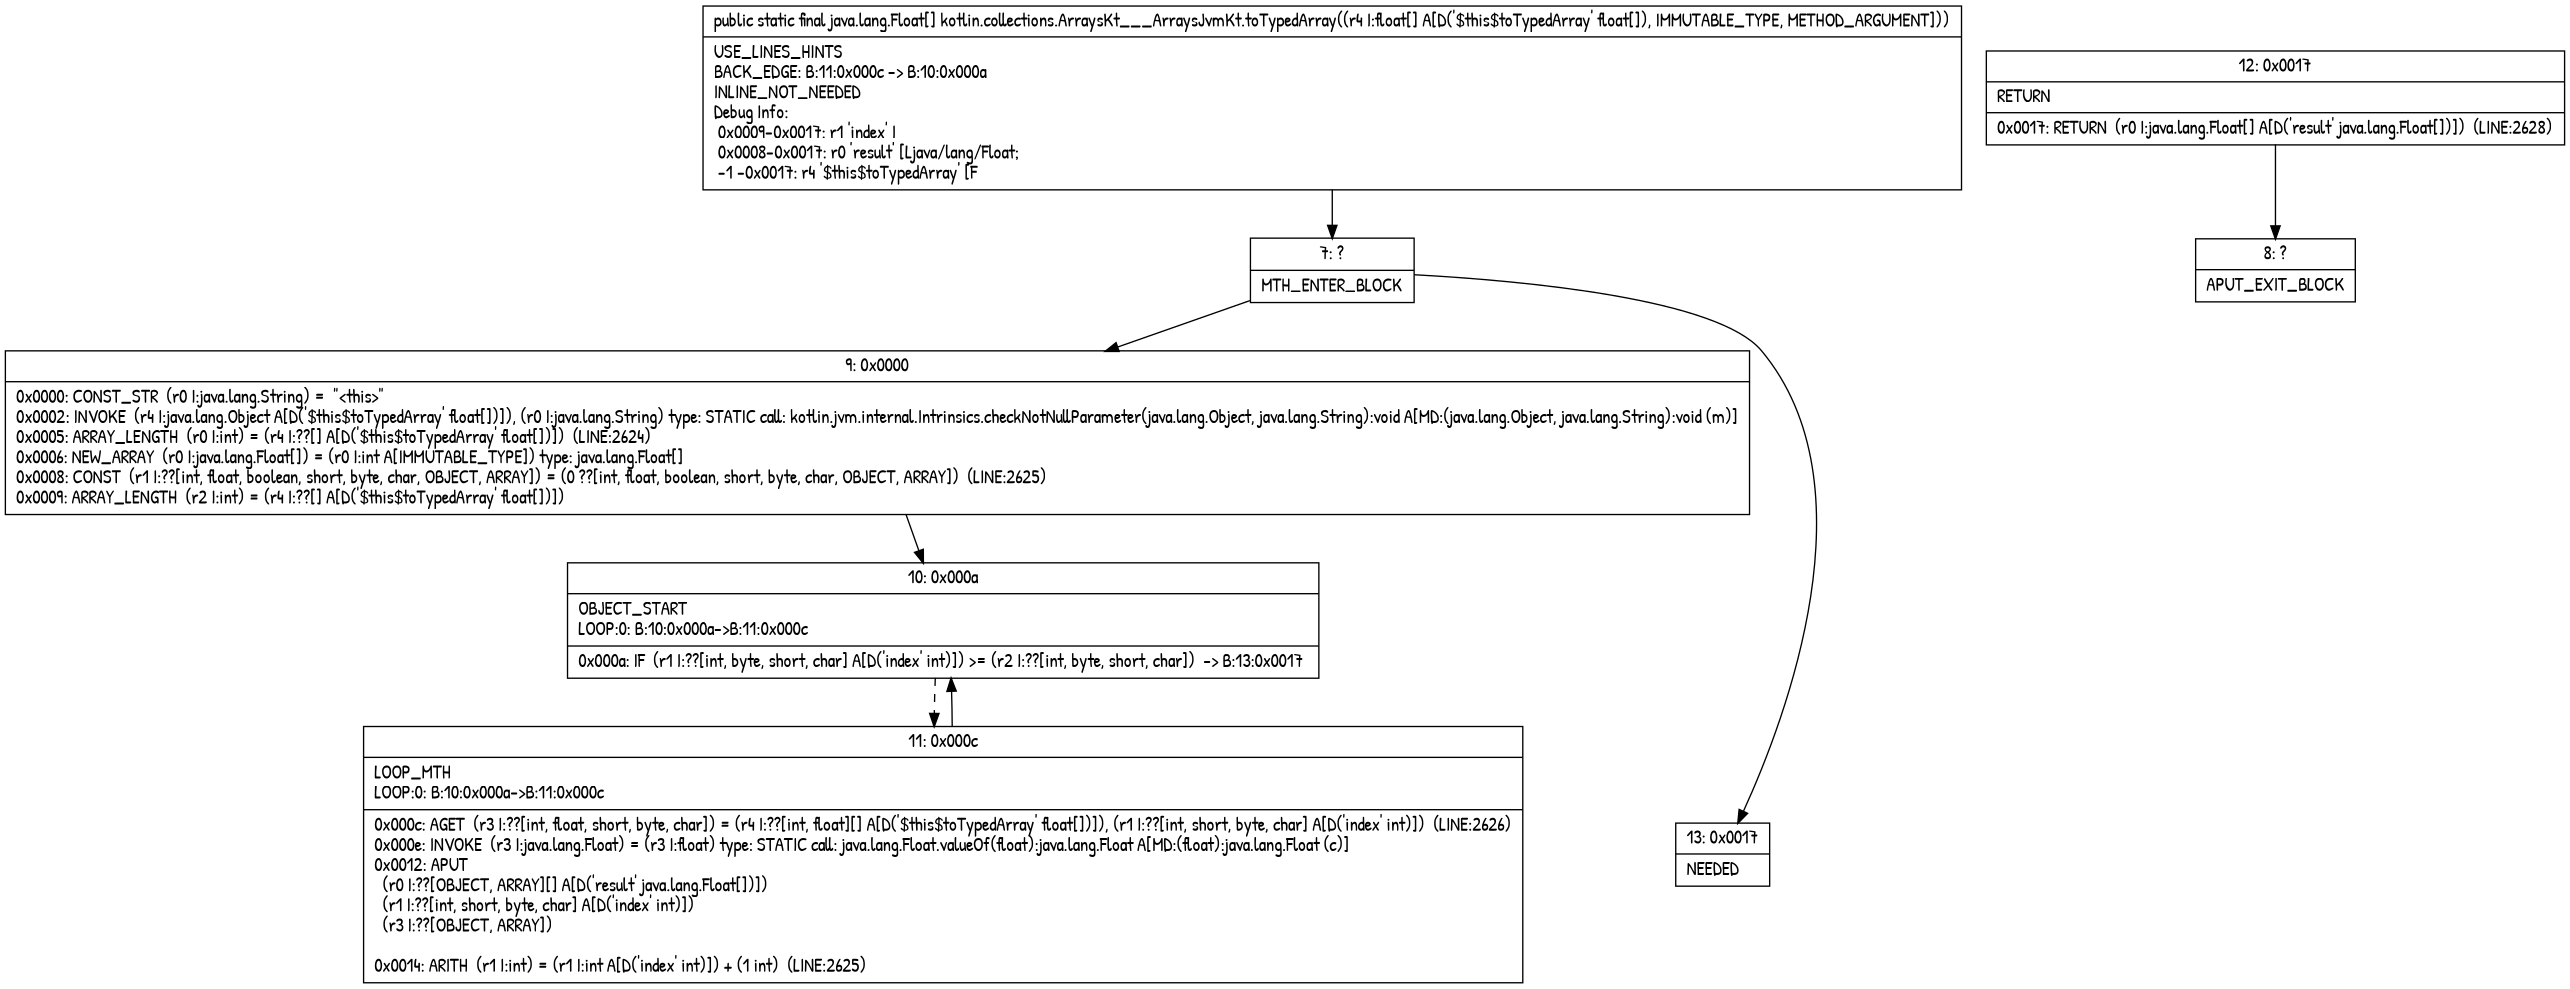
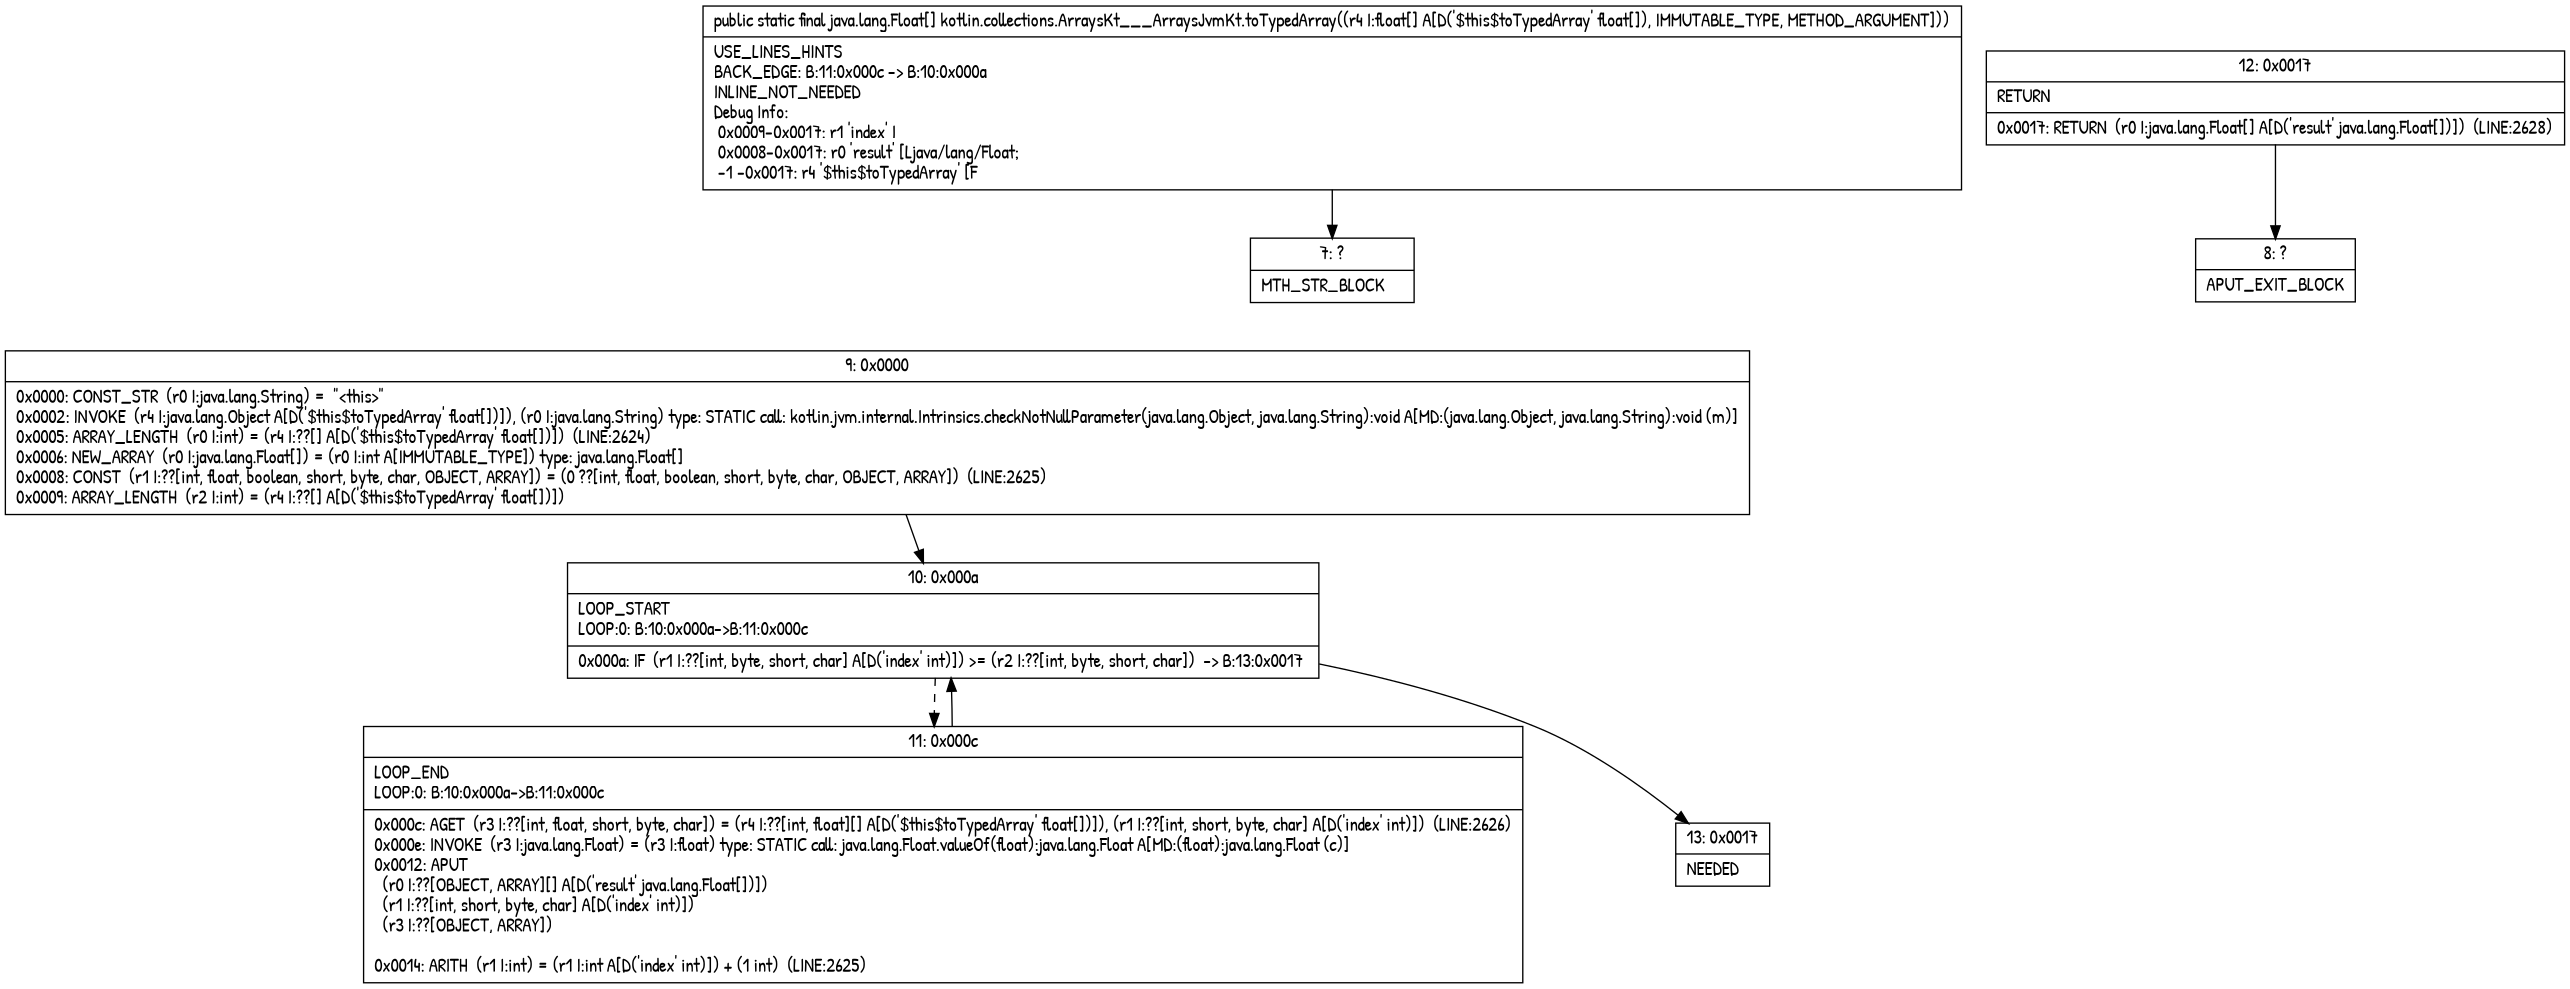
  digraph {
    fontname="Patrick Hand"
    node [fontname="Patrick Hand" shape=record]
    edge [fontname="Patrick Hand"]
-   n1 [label="{7\:\ ?|MTH_ENTER_BLOCK\l}"]
+   n1 [label="{7\:\ ?|MTH_STR_BLOCK\l}"]
    n2 [label="{9\:\ 0x0000|0x0000: CONST_STR  (r0 I:java.lang.String) =  \"\<this\>\" \l0x0002: INVOKE  (r4 I:java.lang.Object A[D('$this$toTypedArray' float[])]), (r0 I:java.lang.String) type: STATIC call: kotlin.jvm.internal.Intrinsics.checkNotNullParameter(java.lang.Object, java.lang.String):void A[MD:(java.lang.Object, java.lang.String):void (m)]\l0x0005: ARRAY_LENGTH  (r0 I:int) = (r4 I:??[] A[D('$this$toTypedArray' float[])])  (LINE:2624)\l0x0006: NEW_ARRAY  (r0 I:java.lang.Float[]) = (r0 I:int A[IMMUTABLE_TYPE]) type: java.lang.Float[] \l0x0008: CONST  (r1 I:??[int, float, boolean, short, byte, char, OBJECT, ARRAY]) = (0 ??[int, float, boolean, short, byte, char, OBJECT, ARRAY])  (LINE:2625)\l0x0009: ARRAY_LENGTH  (r2 I:int) = (r4 I:??[] A[D('$this$toTypedArray' float[])]) \l}"]
-   n3 [label="{10\:\ 0x000a|OBJECT_START\lLOOP:0: B:10:0x000a\-\>B:11:0x000c\l|0x000a: IF  (r1 I:??[int, byte, short, char] A[D('index' int)]) \>= (r2 I:??[int, byte, short, char])  \-\> B:13:0x0017 \l}"]
-   n4 [label="{11\:\ 0x000c|LOOP_MTH\lLOOP:0: B:10:0x000a\-\>B:11:0x000c\l|0x000c: AGET  (r3 I:??[int, float, short, byte, char]) = (r4 I:??[int, float][] A[D('$this$toTypedArray' float[])]), (r1 I:??[int, short, byte, char] A[D('index' int)])  (LINE:2626)\l0x000e: INVOKE  (r3 I:java.lang.Float) = (r3 I:float) type: STATIC call: java.lang.Float.valueOf(float):java.lang.Float A[MD:(float):java.lang.Float (c)]\l0x0012: APUT  \l  (r0 I:??[OBJECT, ARRAY][] A[D('result' java.lang.Float[])])\l  (r1 I:??[int, short, byte, char] A[D('index' int)])\l  (r3 I:??[OBJECT, ARRAY])\l \l0x0014: ARITH  (r1 I:int) = (r1 I:int A[D('index' int)]) + (1 int)  (LINE:2625)\l}"]
+   n3 [label="{10\:\ 0x000a|LOOP_START\lLOOP:0: B:10:0x000a\-\>B:11:0x000c\l|0x000a: IF  (r1 I:??[int, byte, short, char] A[D('index' int)]) \>= (r2 I:??[int, byte, short, char])  \-\> B:13:0x0017 \l}"]
+   n4 [label="{11\:\ 0x000c|LOOP_END\lLOOP:0: B:10:0x000a\-\>B:11:0x000c\l|0x000c: AGET  (r3 I:??[int, float, short, byte, char]) = (r4 I:??[int, float][] A[D('$this$toTypedArray' float[])]), (r1 I:??[int, short, byte, char] A[D('index' int)])  (LINE:2626)\l0x000e: INVOKE  (r3 I:java.lang.Float) = (r3 I:float) type: STATIC call: java.lang.Float.valueOf(float):java.lang.Float A[MD:(float):java.lang.Float (c)]\l0x0012: APUT  \l  (r0 I:??[OBJECT, ARRAY][] A[D('result' java.lang.Float[])])\l  (r1 I:??[int, short, byte, char] A[D('index' int)])\l  (r3 I:??[OBJECT, ARRAY])\l \l0x0014: ARITH  (r1 I:int) = (r1 I:int A[D('index' int)]) + (1 int)  (LINE:2625)\l}"]
    n5 [label="{13\:\ 0x0017|NEEDED\l}"]
    n6 [label="{12\:\ 0x0017|RETURN\l|0x0017: RETURN  (r0 I:java.lang.Float[] A[D('result' java.lang.Float[])])  (LINE:2628)\l}"]
    n7 [label="{8\:\ ?|APUT_EXIT_BLOCK\l}"]
    n8 [label="{public static final java.lang.Float[] kotlin.collections.ArraysKt___ArraysJvmKt.toTypedArray((r4 I:float[] A[D('$this$toTypedArray' float[]), IMMUTABLE_TYPE, METHOD_ARGUMENT]))  | USE_LINES_HINTS\lBACK_EDGE: B:11:0x000c \-\> B:10:0x000a\lINLINE_NOT_NEEDED\lDebug Info:\l  0x0009\-0x0017: r1 'index' I\l  0x0008\-0x0017: r0 'result' [Ljava\/lang\/Float;\l  \-1 \-0x0017: r4 '$this$toTypedArray' [F\l}"]
-   n1 -> n2
    n2 -> n3
    n3 -> n4 [style=dashed]
-   n1 -> n5
+   n3 -> n5
    n4 -> n3
    n6 -> n7
    n8 -> n1
  }
